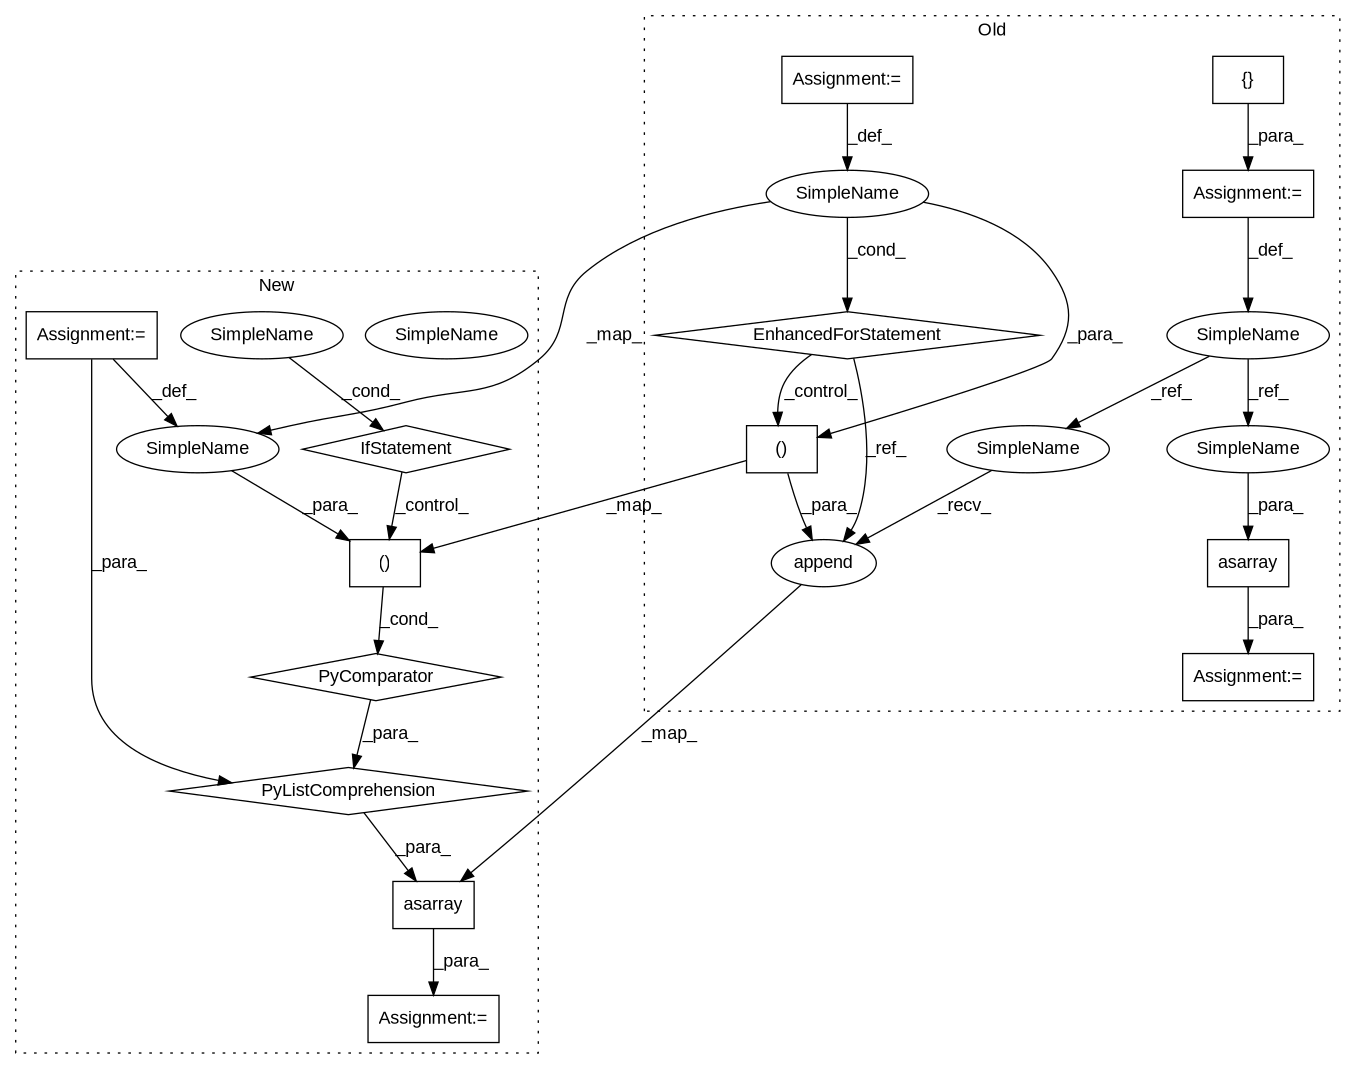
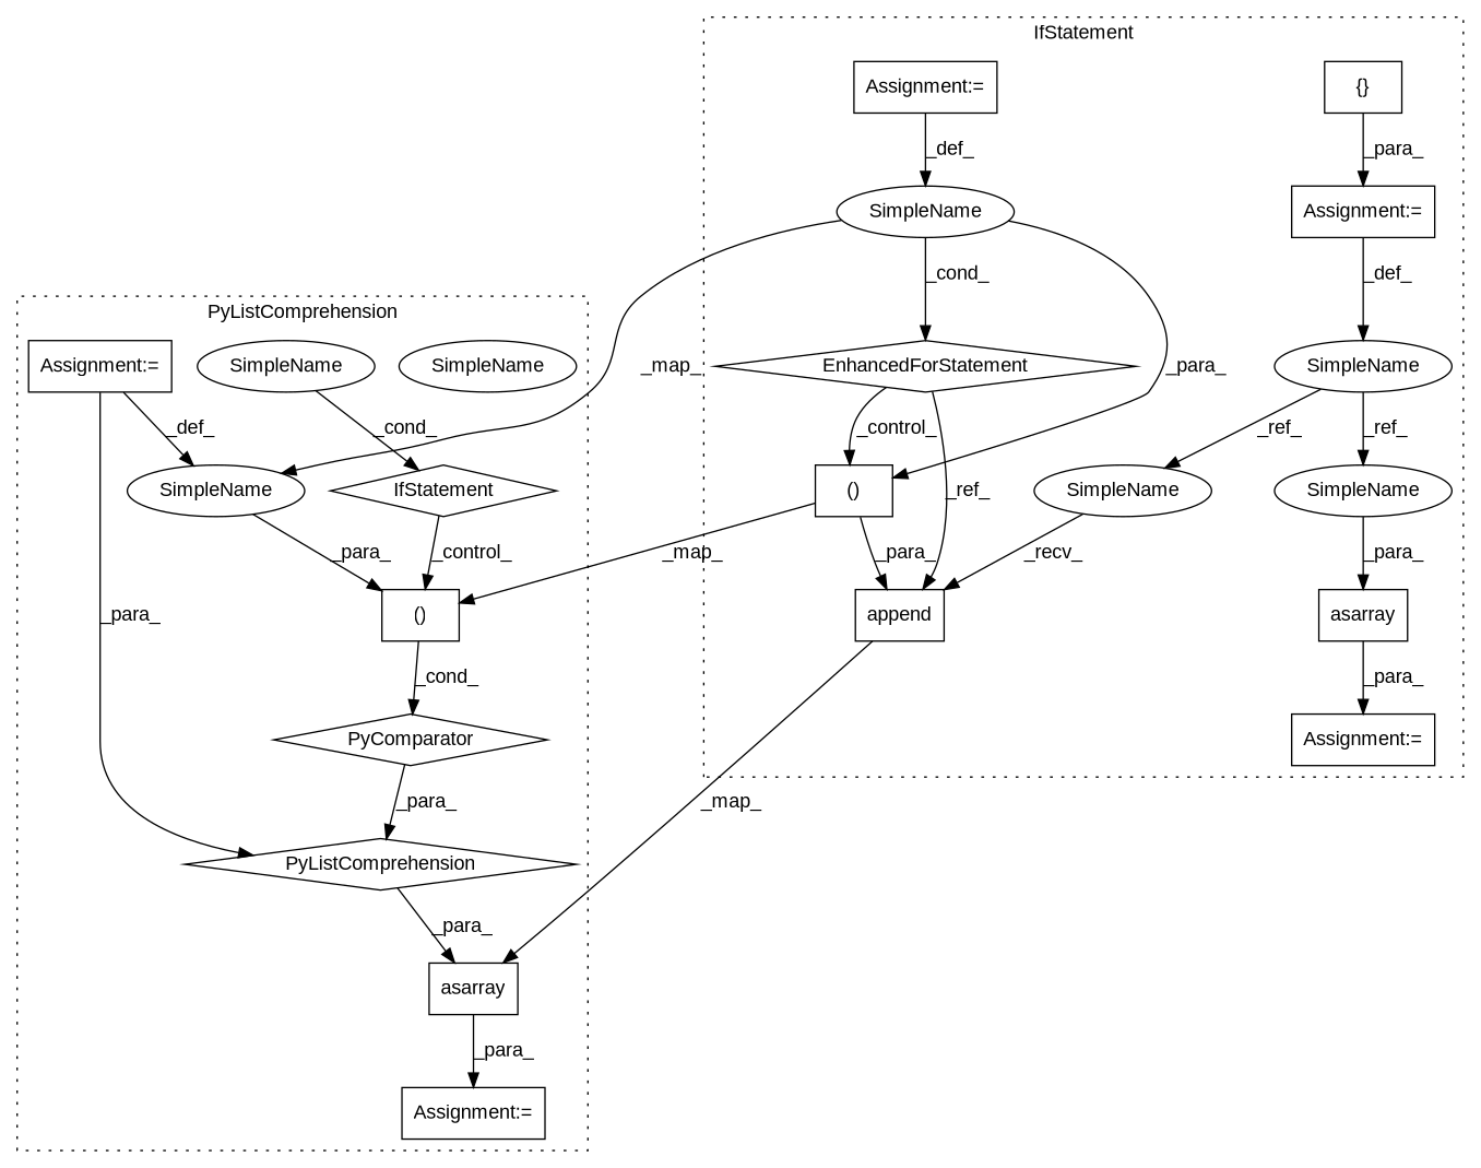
  digraph {
    fontname="Liberation Sans"
    node [a=42 fontname="Liberation Sans" l=2 s=26666 shape=box]
    edge [fontname="Liberation Sans"]
-   n1 [a=32 l="14,2" label=append s="27473,27537" shape=ellipse]
+   n1 [a=32 l="14,2" label=append s="27473,27537"]
    n2 [a=70 l="53,2" label=EnhancedForStatement s="27392,27455" shape=diamond]
    n3 [a=4 label="{}" s=27384]
    n4 [a=106 l=50 label="()" s=27487]
    n5 [label=SimpleName s=27449 shape=ellipse]
    n6 [a=7 l="53,2" label="Assignment:=" s="27392,27455"]
    n7 [a=7 l=1 label="Assignment:=" s=27359]
    n8 [a=7 l=1 label="Assignment:=" s=27558]
    n9 [a=32 l="8,1" label=asarray s="27565,27580"]
    n10 [l=7 label=SimpleName s=27352 shape=ellipse]
    n11 [l=7 label=SimpleName s=27465 shape=ellipse]
    n12 [l=7 label=SimpleName s=27573 shape=ellipse]
    n13 [a=32 l="24,-10" label=asarray s="26533,26697"]
    n14 [a=7 l=1 label="Assignment:=" s=26526]
    n15 [a=113 l=18 label=PyComparator shape=diamond]
    n16 [a=106 l=50 label="()" s=26557]
    n17 [a=25 l=18 label=IfStatement shape=diamond]
    n18 [label=SimpleName s=26669 shape=ellipse]
    n19 [l=5 label=SimpleName s=26679 shape=ellipse]
    n20 [a=7 l=18 label="Assignment:="]
    n21 [a=109 l=140 label=PyListComprehension s=26557 shape=diamond]
    n22 [l=5 label=SimpleName s=26679 shape=ellipse]
    subgraph cluster_1 {
-     label=Old
+     label=IfStatement
      style=dotted
      n1
      n2
      n3
      n4
      n5
      n6
      n7
      n8
      n9
      n10
      n11
      n12
    }
    subgraph cluster_2 {
-     label=New
+     label=PyListComprehension
      style=dotted
      n13
      n14
      n15
      n16
      n17
      n18
      n19
      n20
      n21
      n22
    }
    n1 -> n13 [label=_map_]
    n2 -> n1 [label=_ref_]
    n2 -> n4 [label=_control_]
    n3 -> n7 [label=_para_]
    n4 -> n1 [label=_para_]
    n4 -> n16 [label=_map_]
    n5 -> n2 [label=_cond_]
    n5 -> n4 [label=_para_]
    n5 -> n18 [label=_map_]
    n6 -> n5 [label=_def_]
    n7 -> n10 [label=_def_]
    n9 -> n8 [label=_para_]
    n10 -> n11 [label=_ref_]
    n10 -> n12 [label=_ref_]
    n11 -> n1 [label=_recv_]
    n12 -> n9 [label=_para_]
    n13 -> n14 [label=_para_]
    n15 -> n21 [label=_para_]
    n16 -> n15 [label=_cond_]
    n17 -> n16 [label=_control_]
    n18 -> n16 [label=_para_]
    n20 -> n18 [label=_def_]
    n20 -> n21 [label=_para_]
    n21 -> n13 [label=_para_]
    n22 -> n17 [label=_cond_]
  }
